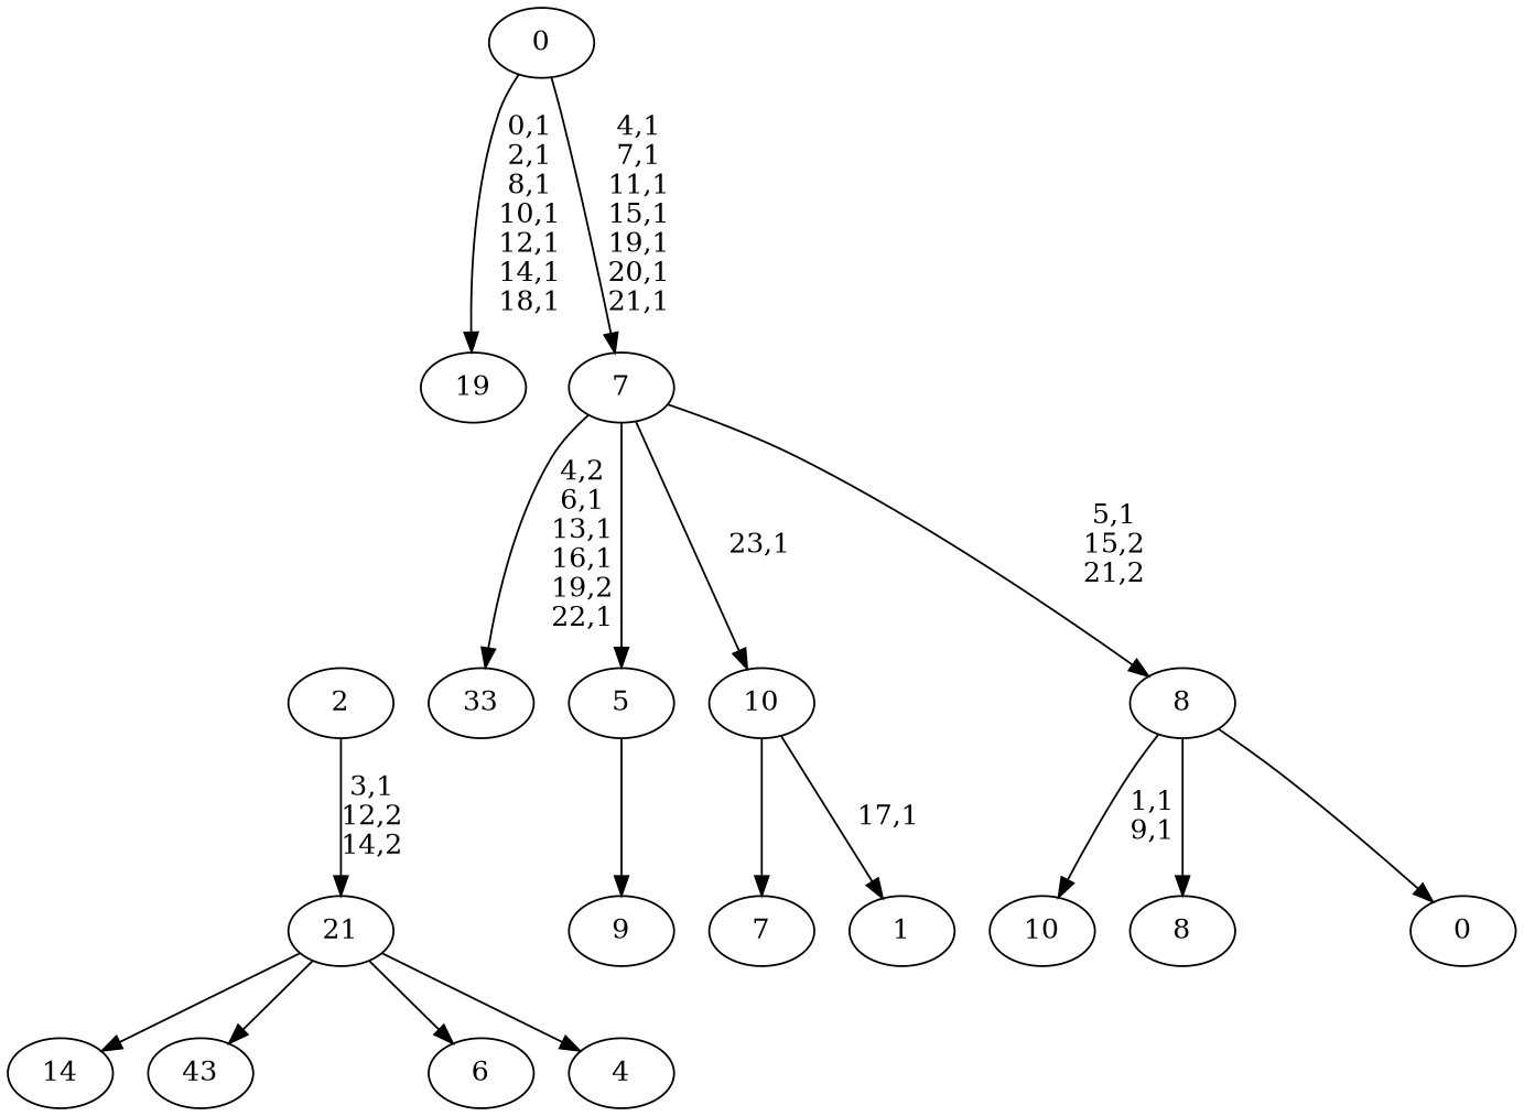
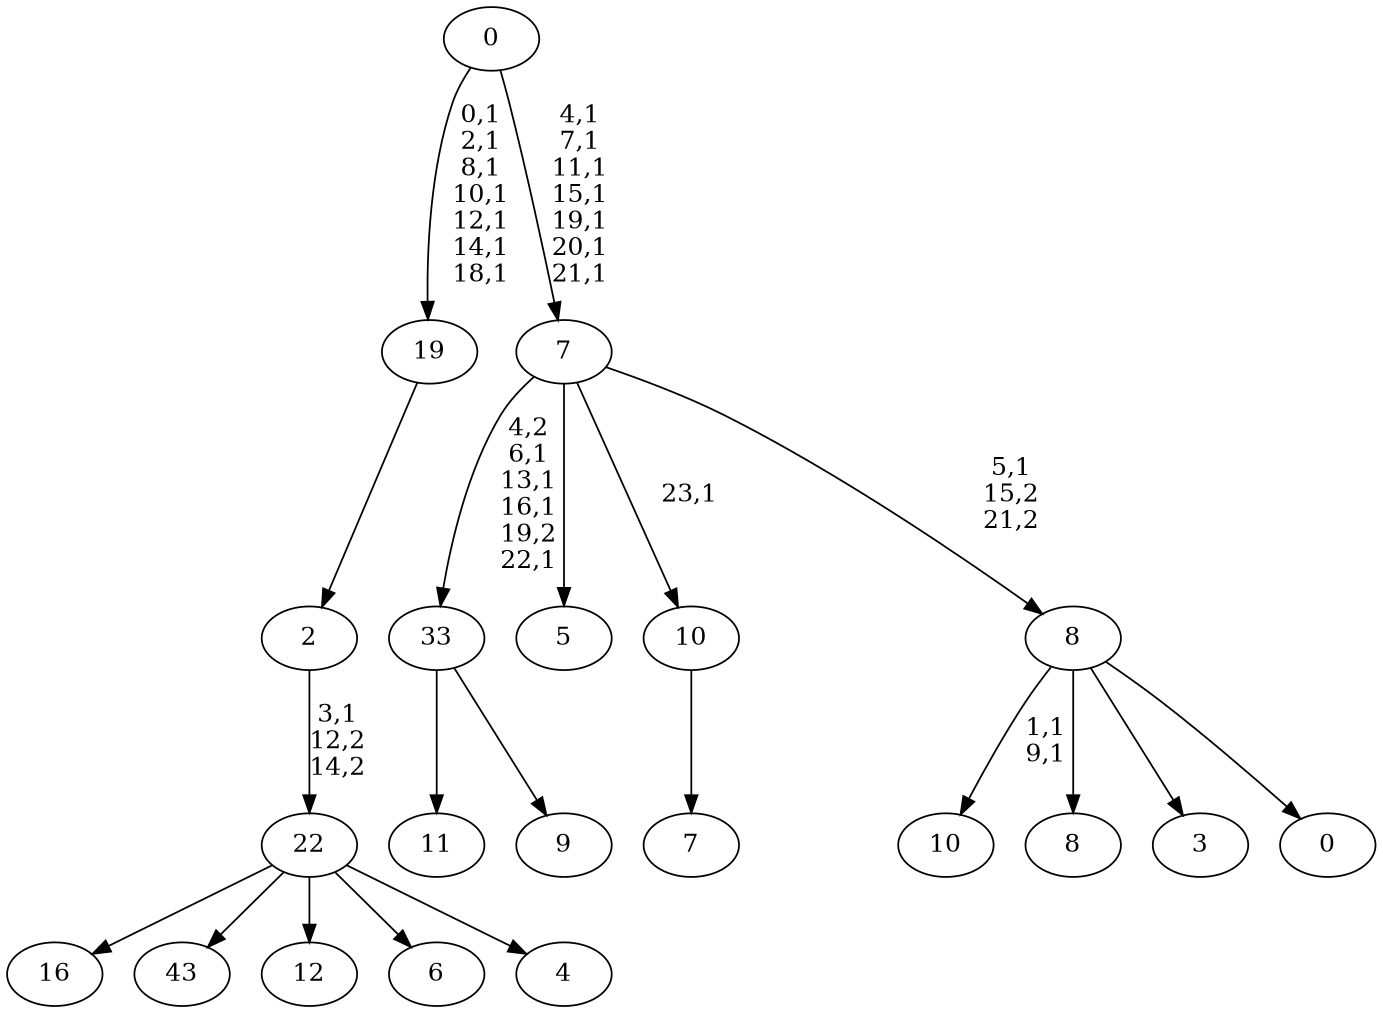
  digraph {
-   n1 [label=14]
+   n1 [label=16]
    n2 [label=43]
+   n3 [label=12]
+   n4 [label=11]
    n5 [label=10]
    n6 [label=9]
    n7 [label=33]
    n8 [label=8]
    n9 [label=7]
    n10 [label=6]
    n11 [label=5]
    n12 [label=4]
-   22 [label=21]
+   22
+   n14 [label=3]
    n15 [label=2]
    19
-   n17 [label=1]
    10
    n19 [label=0]
    8
    7
    0
-   n11 -> n6
+   n7 -> n4
+   n7 -> n6
    22 -> n1
    22 -> n2
+   22 -> n3
    22 -> n10
    22 -> n12
    n15 -> 22 [label="3,1\n12,2\n14,2"]
+   19 -> n15
    10 -> n9
-   10 -> n17 [label="17,1"]
    8 -> n5 [label="1,1\n9,1"]
    8 -> n8
+   8 -> n14
    8 -> n19
    7 -> n7 [label="4,2\n6,1\n13,1\n16,1\n19,2\n22,1"]
    7 -> n11
    7 -> 10 [label="23,1"]
    7 -> 8 [label="5,1\n15,2\n21,2"]
    0 -> 19 [label="0,1\n2,1\n8,1\n10,1\n12,1\n14,1\n18,1"]
    0 -> 7 [label="4,1\n7,1\n11,1\n15,1\n19,1\n20,1\n21,1"]
  }
